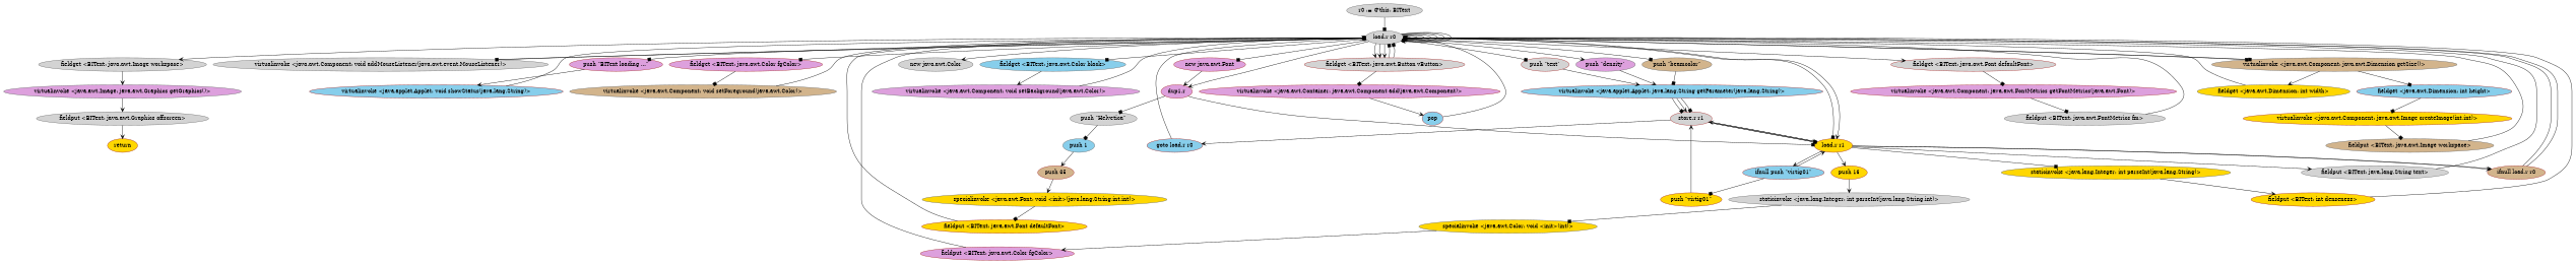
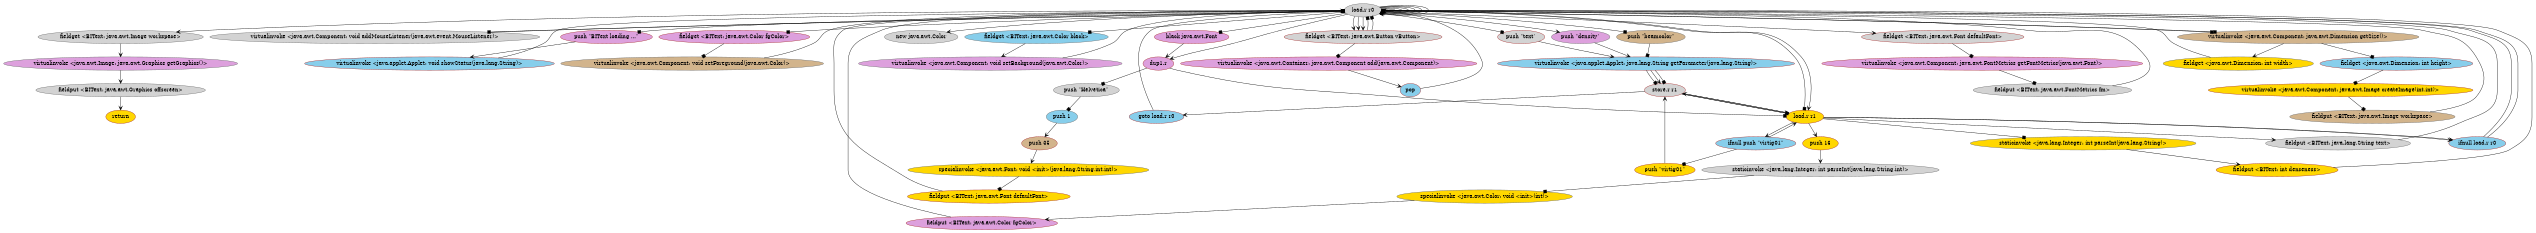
  digraph {
    node [color=brown fillcolor=lightgrey style=filled]
    edge [arrowhead=vee]
-   "r0 := @this: BIText" [color=gray40]
    "load.r r0" [color=gray40]
    "push \"BIText loading ...\"" [fillcolor=plum]
    "virtualinvoke <java.awt.Component: void addMouseListener(java.awt.event.MouseListener)>" [color=gray40]
    "fieldget <BIText: java.awt.Button vButton>"
    "fieldget <BIText: java.awt.Color fgColor>" [fillcolor=plum]
    "fieldget <BIText: java.awt.Color black>" [color=gray40 fillcolor=skyblue]
    "push \"text\""
    "load.r r1" [fillcolor=gold]
    "push \"beamcolor\"" [color=gray40 fillcolor=tan]
    "new java.awt.Color" [color=gray40]
    "push \"density\"" [color=gray40 fillcolor=plum]
-   "new java.awt.Font" [fillcolor=plum]
+   "new java.awt.Font" [fillcolor=plum label="black java.awt.Font"]
    "fieldget <BIText: java.awt.Font defaultFont>"
    "virtualinvoke <java.awt.Component: java.awt.Dimension getSize()>" [color=gray40 fillcolor=tan]
    "fieldget <BIText: java.awt.Image workspace>" [color=gray40]
    "dup1.r" [fillcolor=plum]
    "virtualinvoke <java.applet.Applet: void showStatus(java.lang.String)>" [fillcolor=skyblue]
    "virtualinvoke <java.awt.Container: java.awt.Component add(java.awt.Component)>" [fillcolor=plum]
    "virtualinvoke <java.awt.Component: void setForeground(java.awt.Color)>" [color=gray40 fillcolor=tan]
    "virtualinvoke <java.awt.Component: void setBackground(java.awt.Color)>" [color=gray40 fillcolor=plum]
    "virtualinvoke <java.applet.Applet: java.lang.String getParameter(java.lang.String)>" [fillcolor=skyblue]
    "store.r r1"
    "ifnull push \"virtig01\"" [fillcolor=skyblue]
    "fieldput <BIText: java.lang.String text>" [color=gray40]
-   "ifnull load.r r0" [fillcolor=tan]
+   "ifnull load.r r0" [fillcolor=skyblue]
    "push 16" [fillcolor=gold]
    "staticinvoke <java.lang.Integer: int parseInt(java.lang.String)>" [color=gray40 fillcolor=gold]
    "virtualinvoke <java.awt.Component: java.awt.FontMetrics getFontMetrics(java.awt.Font)>" [fillcolor=plum]
    "fieldget <java.awt.Dimension: int width>" [color=gray40 fillcolor=gold]
    "fieldget <java.awt.Dimension: int height>" [fillcolor=skyblue]
    "virtualinvoke <java.awt.Image: java.awt.Graphics getGraphics()>" [color=gray40 fillcolor=plum]
    pop [fillcolor=skyblue]
    "goto load.r r0" [fillcolor=skyblue]
    "push \"virtig01\"" [fillcolor=gold]
    "staticinvoke <java.lang.Integer: int parseInt(java.lang.String,int)>" [color=gray40]
    "fieldput <BIText: int denseness>" [fillcolor=gold]
    "push \"Helvetica\"" [color=gray40]
    "push 1" [color=gray40 fillcolor=skyblue]
    "specialinvoke <java.awt.Color: void <init>(int)>" [color=gray40 fillcolor=gold]
    "fieldput <BIText: java.awt.Color fgColor>" [fillcolor=plum]
    "push 35" [fillcolor=tan]
    "specialinvoke <java.awt.Font: void <init>(java.lang.String,int,int)>" [color=gray40 fillcolor=gold]
    "fieldput <BIText: java.awt.Font defaultFont>" [fillcolor=gold]
    "fieldput <BIText: java.awt.FontMetrics fm>" [color=gray40]
    "virtualinvoke <java.awt.Component: java.awt.Image createImage(int,int)>" [fillcolor=gold]
    "fieldput <BIText: java.awt.Image workspace>" [color=gray40 fillcolor=tan]
    "fieldput <BIText: java.awt.Graphics offscreen>" [color=gray40]
    return [fillcolor=gold]
-   "r0 := @this: BIText" -> "load.r r0" [arrowhead=box]
    "load.r r0" -> "load.r r0" [arrowhead=box]
    "load.r r0" -> "load.r r0"
    "load.r r0" -> "load.r r0"
    "load.r r0" -> "load.r r0"
    "load.r r0" -> "load.r r0" [arrowhead=box]
    "load.r r0" -> "load.r r0"
    "load.r r0" -> "load.r r0"
    "load.r r0" -> "push \"BIText loading ...\"" [arrowhead=box]
    "load.r r0" -> "virtualinvoke <java.awt.Component: void addMouseListener(java.awt.event.MouseListener)>" [arrowhead=box]
    "load.r r0" -> "fieldget <BIText: java.awt.Button vButton>"
    "load.r r0" -> "fieldget <BIText: java.awt.Button vButton>"
    "load.r r0" -> "fieldget <BIText: java.awt.Button vButton>"
    "load.r r0" -> "fieldget <BIText: java.awt.Color fgColor>" [arrowhead=box]
    "load.r r0" -> "fieldget <BIText: java.awt.Color black>" [arrowhead=box]
    "load.r r0" -> "push \"text\"" [arrowhead=box]
    "load.r r0" -> "load.r r1" [arrowhead=box]
    "load.r r0" -> "load.r r1"
    "load.r r0" -> "push \"beamcolor\"" [arrowhead=box]
    "load.r r0" -> "new java.awt.Color"
    "load.r r0" -> "push \"density\""
    "load.r r0" -> "new java.awt.Font" [arrowhead=box]
    "load.r r0" -> "fieldget <BIText: java.awt.Font defaultFont>"
    "load.r r0" -> "virtualinvoke <java.awt.Component: java.awt.Dimension getSize()>" [arrowhead=box]
    "load.r r0" -> "virtualinvoke <java.awt.Component: java.awt.Dimension getSize()>" [arrowhead=box]
    "load.r r0" -> "fieldget <BIText: java.awt.Image workspace>"
    "load.r r0" -> "dup1.r"
    "push \"BIText loading ...\"" -> "virtualinvoke <java.applet.Applet: void showStatus(java.lang.String)>"
    "virtualinvoke <java.awt.Component: void addMouseListener(java.awt.event.MouseListener)>" -> "load.r r0" [arrowhead=box]
    "fieldget <BIText: java.awt.Button vButton>" -> "load.r r0" [arrowhead=box]
    "fieldget <BIText: java.awt.Button vButton>" -> "load.r r0" [arrowhead=box]
    "fieldget <BIText: java.awt.Button vButton>" -> "virtualinvoke <java.awt.Container: java.awt.Component add(java.awt.Component)>" [arrowhead=box]
    "fieldget <BIText: java.awt.Color fgColor>" -> "virtualinvoke <java.awt.Component: void setForeground(java.awt.Color)>" [arrowhead=box]
    "fieldget <BIText: java.awt.Color black>" -> "virtualinvoke <java.awt.Component: void setBackground(java.awt.Color)>"
    "push \"text\"" -> "virtualinvoke <java.applet.Applet: java.lang.String getParameter(java.lang.String)>"
    "load.r r1" -> "store.r r1"
    "load.r r1" -> "ifnull push \"virtig01\""
    "load.r r1" -> "fieldput <BIText: java.lang.String text>"
    "load.r r1" -> "ifnull load.r r0"
    "load.r r1" -> "ifnull load.r r0"
    "load.r r1" -> "push 16"
    "load.r r1" -> "staticinvoke <java.lang.Integer: int parseInt(java.lang.String)>" [arrowhead=box]
    "push \"beamcolor\"" -> "virtualinvoke <java.applet.Applet: java.lang.String getParameter(java.lang.String)>" [arrowhead=box]
    "push \"density\"" -> "virtualinvoke <java.applet.Applet: java.lang.String getParameter(java.lang.String)>"
    "new java.awt.Font" -> "dup1.r"
    "fieldget <BIText: java.awt.Font defaultFont>" -> "virtualinvoke <java.awt.Component: java.awt.FontMetrics getFontMetrics(java.awt.Font)>" [arrowhead=box]
    "virtualinvoke <java.awt.Component: java.awt.Dimension getSize()>" -> "fieldget <java.awt.Dimension: int width>"
    "virtualinvoke <java.awt.Component: java.awt.Dimension getSize()>" -> "fieldget <java.awt.Dimension: int height>" [arrowhead=box]
    "fieldget <BIText: java.awt.Image workspace>" -> "virtualinvoke <java.awt.Image: java.awt.Graphics getGraphics()>"
    "dup1.r" -> "load.r r1" [arrowhead=box]
    "dup1.r" -> "push \"Helvetica\"" [arrowhead=box]
    "virtualinvoke <java.applet.Applet: void showStatus(java.lang.String)>" -> "load.r r0" [arrowhead=box]
    "virtualinvoke <java.awt.Container: java.awt.Component add(java.awt.Component)>" -> pop
    "virtualinvoke <java.awt.Component: void setForeground(java.awt.Color)>" -> "load.r r0" [arrowhead=box]
    "virtualinvoke <java.awt.Component: void setBackground(java.awt.Color)>" -> "load.r r0" [arrowhead=box]
    "virtualinvoke <java.applet.Applet: java.lang.String getParameter(java.lang.String)>" -> "store.r r1" [arrowhead=box]
    "virtualinvoke <java.applet.Applet: java.lang.String getParameter(java.lang.String)>" -> "store.r r1"
    "virtualinvoke <java.applet.Applet: java.lang.String getParameter(java.lang.String)>" -> "store.r r1" [arrowhead=box]
    "store.r r1" -> "load.r r1"
    "store.r r1" -> "load.r r1"
    "store.r r1" -> "load.r r1" [arrowhead=box]
    "store.r r1" -> "goto load.r r0"
    "ifnull push \"virtig01\"" -> "load.r r1"
    "ifnull push \"virtig01\"" -> "push \"virtig01\"" [arrowhead=box]
    "fieldput <BIText: java.lang.String text>" -> "load.r r0" [arrowhead=box]
    "ifnull load.r r0" -> "load.r r0" [arrowhead=box]
    "ifnull load.r r0" -> "load.r r0"
    "push 16" -> "staticinvoke <java.lang.Integer: int parseInt(java.lang.String,int)>"
    "staticinvoke <java.lang.Integer: int parseInt(java.lang.String)>" -> "fieldput <BIText: int denseness>"
    "virtualinvoke <java.awt.Component: java.awt.FontMetrics getFontMetrics(java.awt.Font)>" -> "fieldput <BIText: java.awt.FontMetrics fm>" [arrowhead=box]
    "fieldget <java.awt.Dimension: int width>" -> "load.r r0"
    "fieldget <java.awt.Dimension: int height>" -> "virtualinvoke <java.awt.Component: java.awt.Image createImage(int,int)>" [arrowhead=box]
    "virtualinvoke <java.awt.Image: java.awt.Graphics getGraphics()>" -> "fieldput <BIText: java.awt.Graphics offscreen>"
    pop -> "load.r r0" [arrowhead=box]
    "goto load.r r0" -> "load.r r0" [arrowhead=box]
    "push \"virtig01\"" -> "store.r r1"
    "staticinvoke <java.lang.Integer: int parseInt(java.lang.String,int)>" -> "specialinvoke <java.awt.Color: void <init>(int)>" [arrowhead=box]
    "fieldput <BIText: int denseness>" -> "load.r r0" [arrowhead=box]
    "push \"Helvetica\"" -> "push 1" [arrowhead=box]
    "push 1" -> "push 35"
    "specialinvoke <java.awt.Color: void <init>(int)>" -> "fieldput <BIText: java.awt.Color fgColor>"
    "fieldput <BIText: java.awt.Color fgColor>" -> "load.r r0"
    "push 35" -> "specialinvoke <java.awt.Font: void <init>(java.lang.String,int,int)>"
    "specialinvoke <java.awt.Font: void <init>(java.lang.String,int,int)>" -> "fieldput <BIText: java.awt.Font defaultFont>" [arrowhead=box]
    "fieldput <BIText: java.awt.Font defaultFont>" -> "load.r r0" [arrowhead=box]
    "fieldput <BIText: java.awt.FontMetrics fm>" -> "load.r r0" [arrowhead=box]
    "virtualinvoke <java.awt.Component: java.awt.Image createImage(int,int)>" -> "fieldput <BIText: java.awt.Image workspace>" [arrowhead=box]
    "fieldput <BIText: java.awt.Image workspace>" -> "load.r r0"
    "fieldput <BIText: java.awt.Graphics offscreen>" -> return
  }
